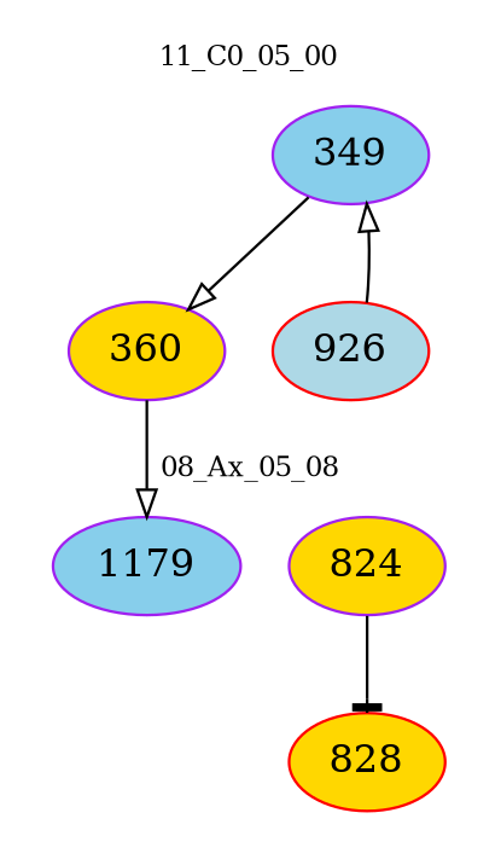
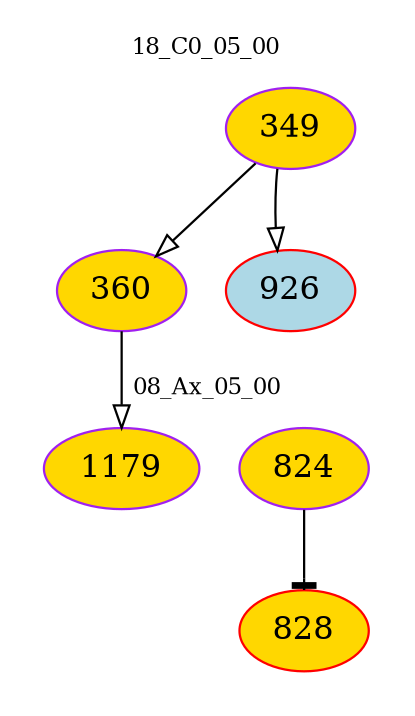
  digraph {
    node [color=purple fillcolor=gold style=filled]
    edge [arrowhead=onormal color=black]
    n1 [label=824]
    n2 [color=red label=828]
-   n3 [fillcolor=skyblue label=1179]
-   n4 [fillcolor=skyblue label=349]
+   n3 [label=1179]
+   n4 [label=349]
    n5 [label=360]
    n6 [color=red fillcolor=lightblue label=926]
    subgraph cluster_1 {
      color=white
      fontsize=10
-     label="08_Ax_05_08"
+     label="08_Ax_05_00"
      n1
      n2
      n3
    }
    subgraph cluster_2 {
      color=white
      fontsize=10
-     label="11_C0_05_00"
+     label="18_C0_05_00"
      n4
      n5
      n6
    }
    n1 -> n2 [arrowhead=tee]
    n4 -> n5
-   n6 -> n4
+   n4 -> n6
    n5 -> n3
  }
